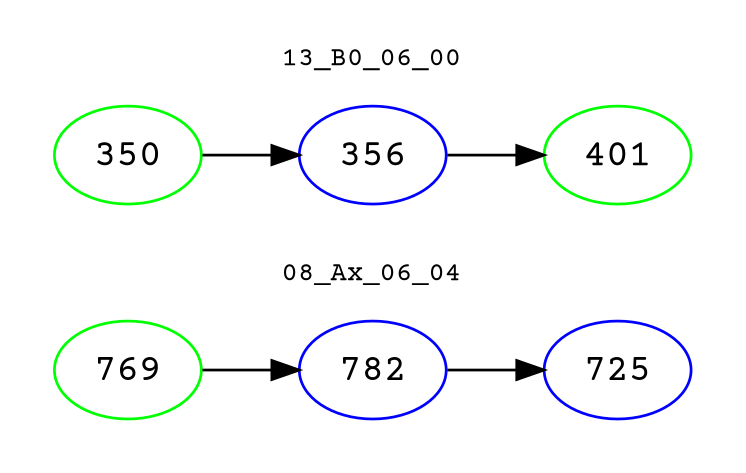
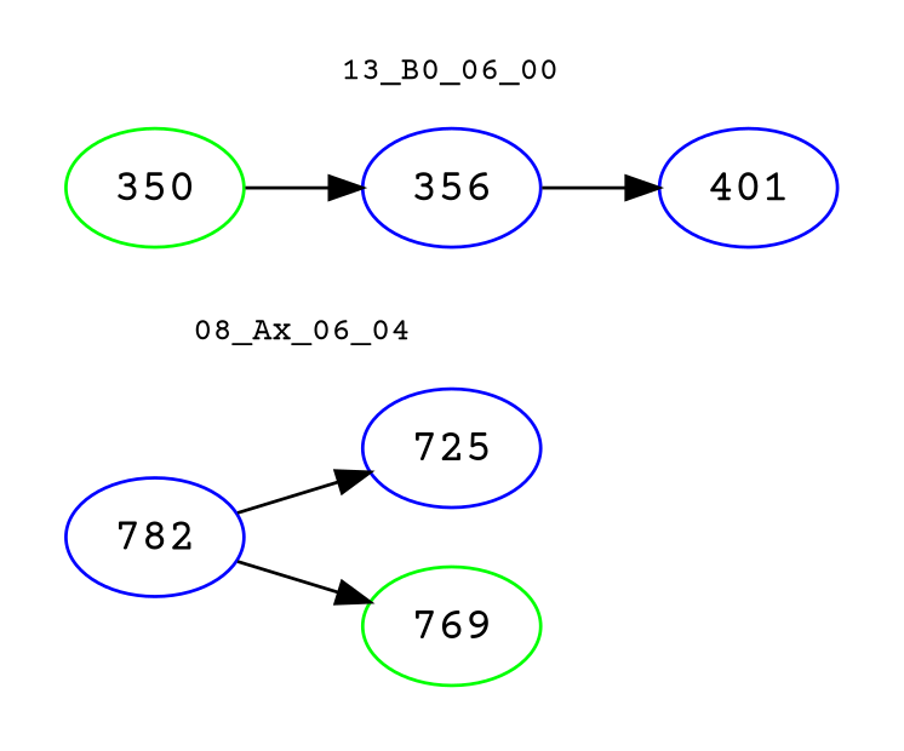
  digraph {
    fontname="Courier Prime"
    rankdir=LR
    node [color=blue fontname="Courier Prime"]
    edge [color=black fontname="Courier Prime"]
    n1 [color=green label=769]
    n2 [label=782]
    n3 [label=725]
    n4 [color=green label=350]
    n5 [label=356]
-   n6 [color=green label=401]
+   n6 [label=401]
    subgraph cluster_1 {
      color=white
      fontsize=10
      label="08_Ax_06_04"
      n1
      n2
      n3
    }
    subgraph cluster_2 {
      color=white
      fontsize=10
      label="13_B0_06_00"
      n4
      n5
      n6
    }
-   n1 -> n2
+   n2 -> n1
    n2 -> n3
    n4 -> n5
    n5 -> n6
  }
